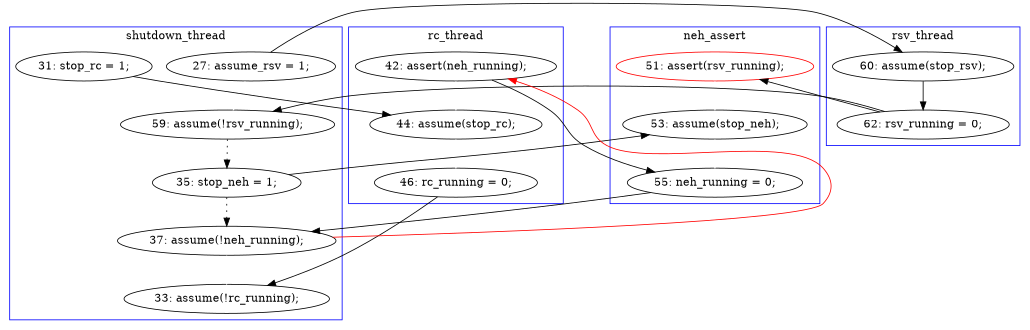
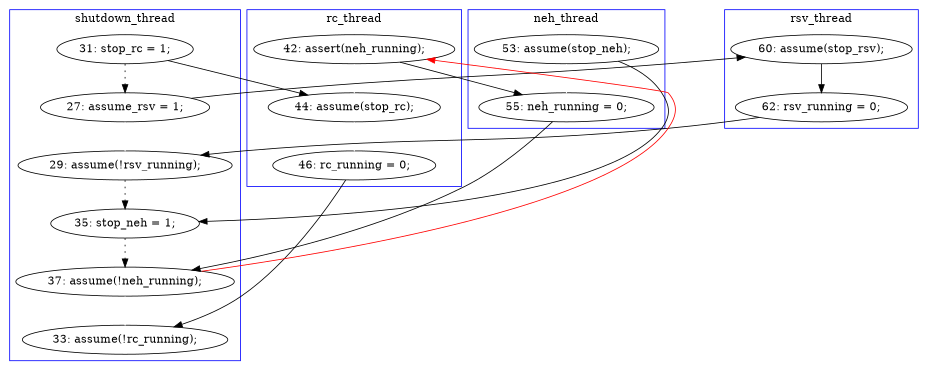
  digraph {
    edge [color=black style=solid]
    n1 [label="44: assume(stop_rc);"]
    n2 [label="46: rc_running = 0;"]
    n3 [label="42: assert(neh_running);"]
    n4 [label="53: assume(stop_neh);"]
    n5 [label="55: neh_running = 0;"]
-   n6 [color=red label="51: assert(rsv_running);"]
    n7 [label="60: assume(stop_rsv);"]
    n8 [label="62: rsv_running = 0;"]
    n9 [label="27: assume_rsv = 1;"]
-   n10 [label="59: assume(!rsv_running);"]
+   n10 [label="29: assume(!rsv_running);"]
    n11 [label="35: stop_neh = 1;"]
    n12 [label="37: assume(!neh_running);"]
    n13 [label="31: stop_rc = 1;"]
    n14 [label="33: assume(!rc_running);"]
    subgraph cluster_1 {
      color=blue
      label=rc_thread
      n1
      n2
      n3
    }
    subgraph cluster_2 {
      color=blue
-     label=neh_assert
+     label=neh_thread
      n4
      n5
-     n6
    }
    subgraph cluster_3 {
      color=blue
      label=rsv_thread
      n7
      n8
    }
    subgraph cluster_4 {
      color=blue
      label=shutdown_thread
      n9
      n10
      n11
      n12
      n13
      n14
    }
    n1 -> n2 [color=white]
    n2 -> n14 [constraint=false]
    n3 -> n1 [color=white]
    n3 -> n5 [constraint=false]
    n4 -> n5 [color=white]
-   n11 -> n4 [constraint=false]
+   n4 -> n11 [constraint=false]
    n5 -> n12 [constraint=false]
-   n6 -> n4 [color=white]
    n7 -> n8
-   n8 -> n6 [constraint=false]
    n8 -> n10 [constraint=false]
    n9 -> n7 [constraint=false]
    n9 -> n10 [color=white]
    n10 -> n11 [style=dotted]
    n11 -> n12 [style=dotted]
    n12 -> n3 [color=red constraint=false]
    n12 -> n14 [color=white]
    n13 -> n1 [constraint=false]
+   n13 -> n9 [style=dotted]
  }
